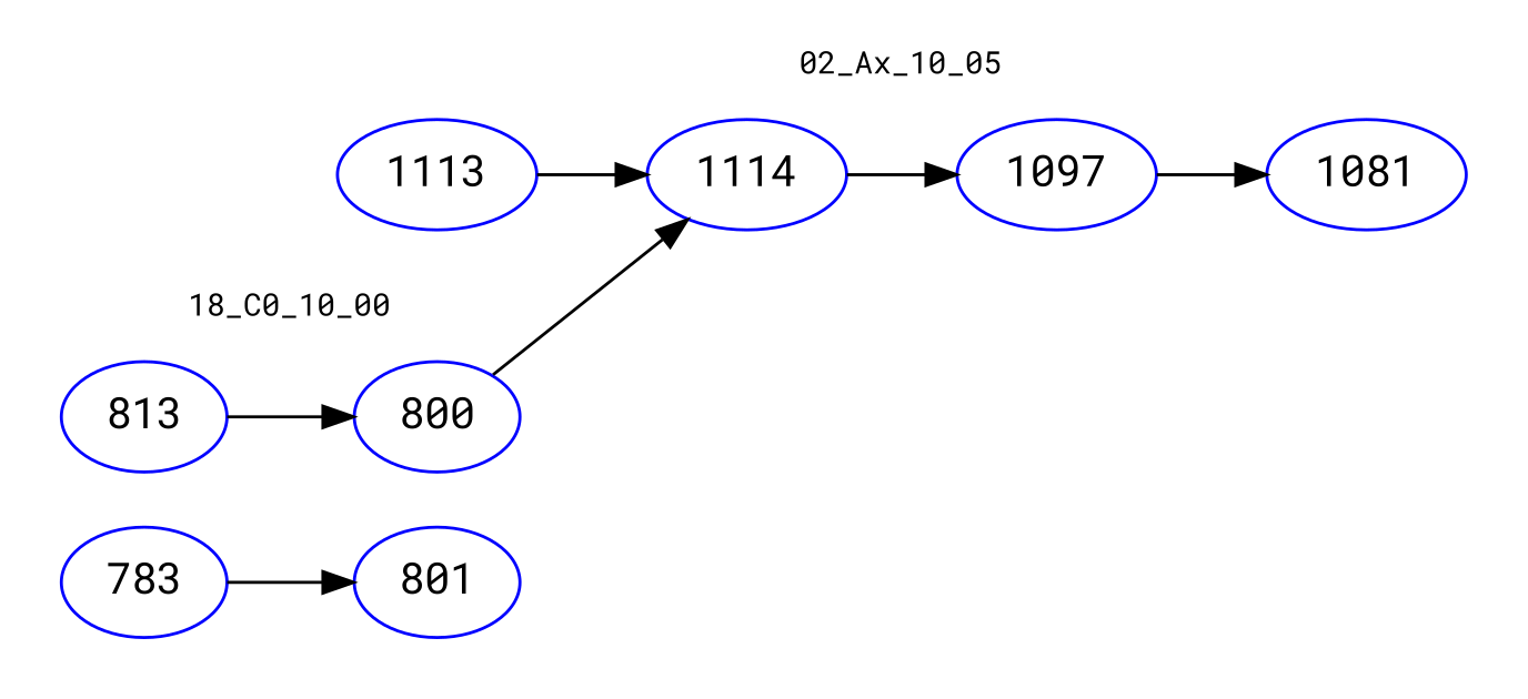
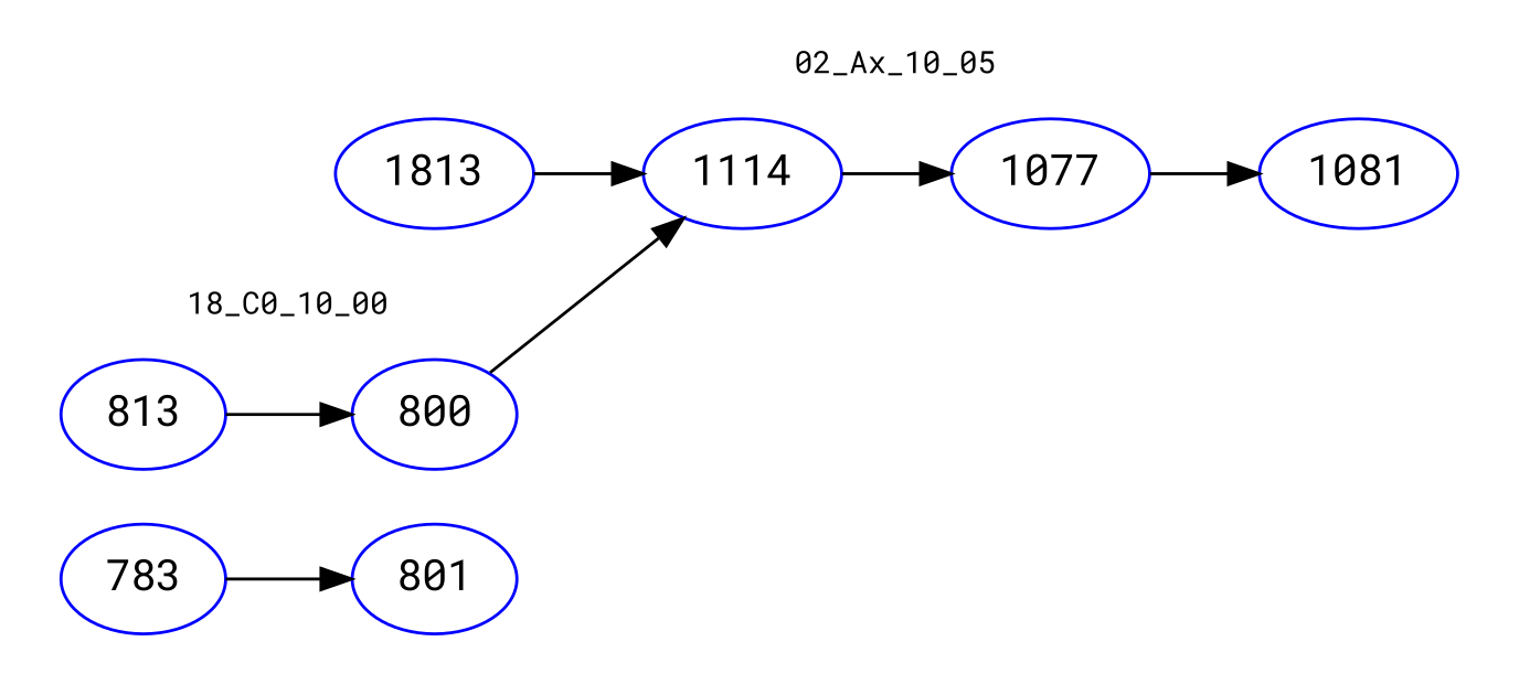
  digraph {
    fontname="Roboto Mono"
    rankdir=LR
    node [color=blue fontname="Roboto Mono"]
    edge [color=black fontname="Roboto Mono"]
-   n1 [label=1113]
+   n1 [label=1813]
    n2 [label=1114]
-   n3 [label=1097]
+   n3 [label=1077]
    n4 [label=1081]
    n5 [label=813]
    n6 [label=800]
    n7 [label=783]
    n8 [label=801]
    subgraph cluster_1 {
      color=white
      fontsize=10
      label="02_Ax_10_05"
      n1
      n2
      n3
      n4
    }
    subgraph cluster_2 {
      color=white
      fontsize=10
      label="18_C0_10_00"
      n5
      n6
      n7
      n8
    }
    n1 -> n2
    n2 -> n3
    n3 -> n4
    n5 -> n6
    n6 -> n2
    n7 -> n8
  }
